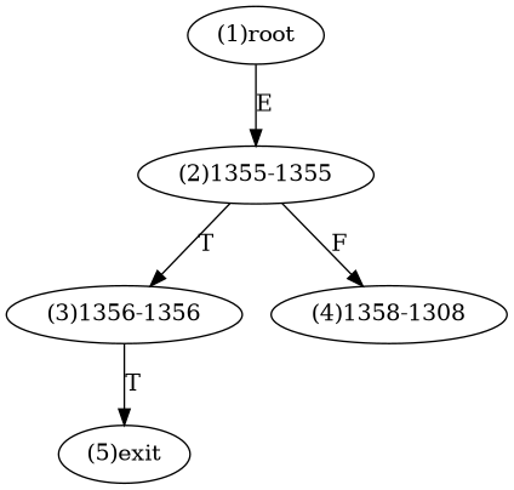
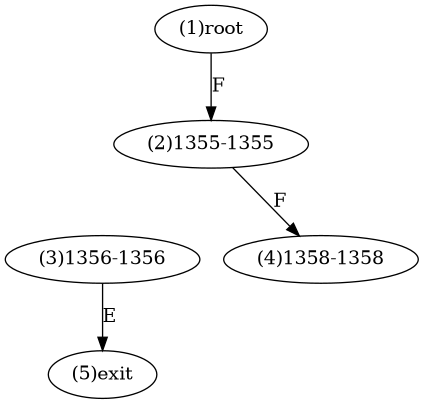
  digraph {
    n1 [label="(1)root"]
    n2 [label="(2)1355-1355"]
    n3 [label="(3)1356-1356"]
-   n4 [label="(4)1358-1308"]
+   n4 [label="(4)1358-1358"]
    n5 [label="(5)exit"]
-   n1 -> n2 [label=E]
-   n2 -> n3 [label=T]
+   n1 -> n2 [label=F]
    n2 -> n4 [label=F]
-   n3 -> n5 [label=T]
+   n3 -> n5 [label=E]
  }
